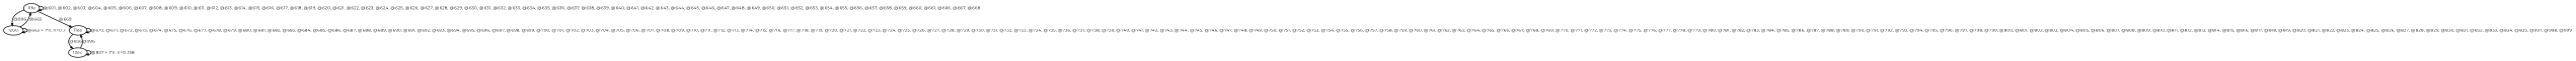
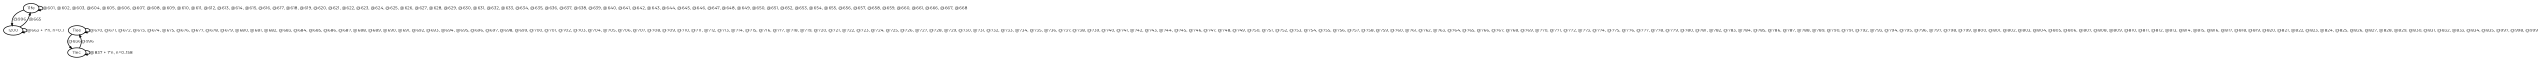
  digraph {
    fontname=Montserrat
    node [fontname=Montserrat fontsize=20 penwidth=3 shape=oval style=rounded]
    edge [arrowsize=1 color=black fontname=Montserrat fontsize=20 penwidth=3 style=bold]
    "11fe"
    1200
    "11ee"
-   "11ec" [label="13ec"]
+   "11ec"
    "11fe" -> "11fe" [label="@601, @602, @603, @604, @605, @606, @607, @608, @609, @610, @611, @612, @613, @614, @615, @616, @617, @618, @619, @620, @621, @622, @623, @624, @625, @626, @627, @628, @629, @630, @631, @632, @633, @634, @635, @636, @637, @638, @639, @640, @641, @642, @643, @644, @645, @646, @647, @648, @649, @650, @651, @652, @653, @654, @655, @656, @657, @658, @659, @660, @661, @666, @667, @668"]
    "11fe" -> 1200 [label="@996"]
-   "11fe" -> "11ee" [label="@669"]
    1200 -> "11fe" [label="@665"]
    1200 -> 1200 [label="@663 + 1*n, n=0..1"]
    "11ee" -> "11ee" [label="@670, @671, @672, @673, @674, @675, @676, @677, @678, @679, @680, @681, @682, @683, @684, @685, @686, @687, @688, @689, @690, @691, @692, @693, @694, @695, @696, @697, @698, @699, @700, @701, @702, @703, @704, @705, @706, @707, @708, @709, @710, @711, @712, @713, @714, @715, @716, @717, @718, @719, @720, @721, @722, @723, @724, @725, @726, @727, @728, @729, @730, @731, @732, @733, @734, @735, @736, @737, @738, @739, @740, @741, @742, @743, @744, @745, @746, @747, @748, @749, @750, @751, @752, @753, @754, @755, @756, @757, @758, @759, @760, @761, @762, @763, @764, @765, @766, @767, @768, @769, @770, @771, @772, @773, @774, @775, @776, @777, @778, @779, @780, @781, @782, @783, @784, @785, @786, @787, @788, @789, @790, @791, @792, @793, @794, @795, @796, @797, @798, @799, @800, @801, @802, @803, @804, @805, @806, @807, @808, @809, @810, @811, @812, @813, @814, @815, @816, @817, @818, @819, @820, @821, @822, @823, @824, @825, @826, @827, @828, @829, @830, @831, @832, @833, @834, @835, @997, @998, @999"]
    "11ee" -> "11ec" [label="@836"]
    "11ec" -> "11ee" [label="@996"]
    "11ec" -> "11ec" [label="@837 + 1*n, n=0..158"]
  }
